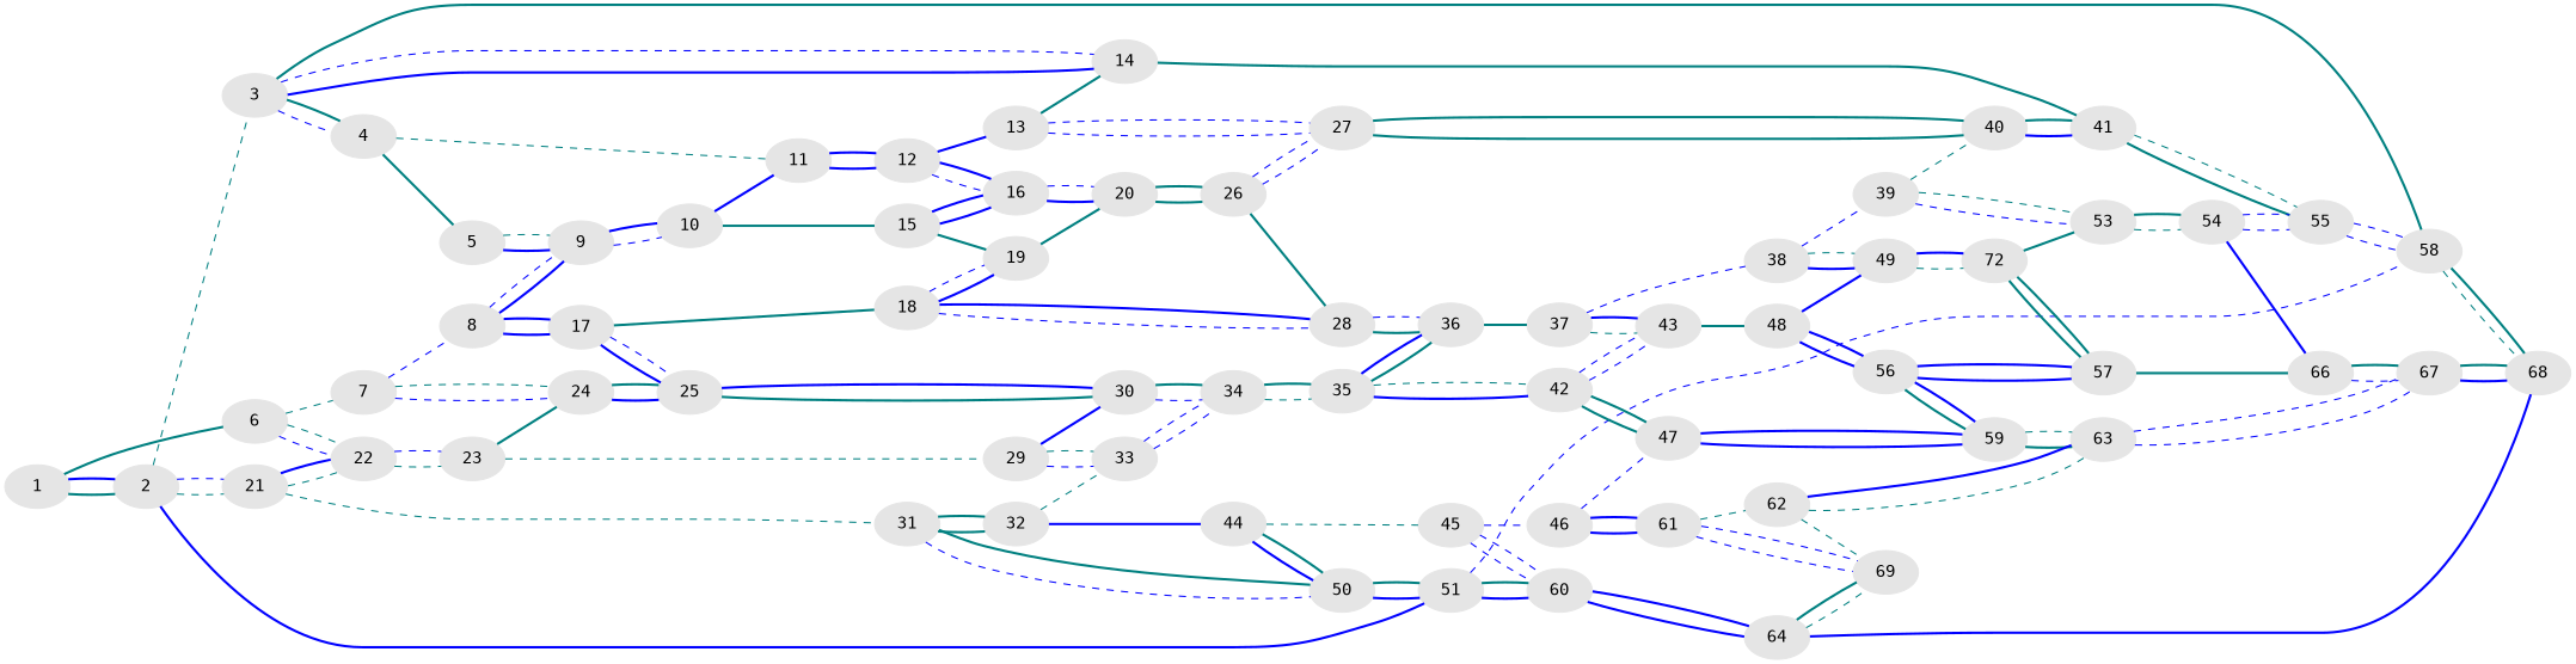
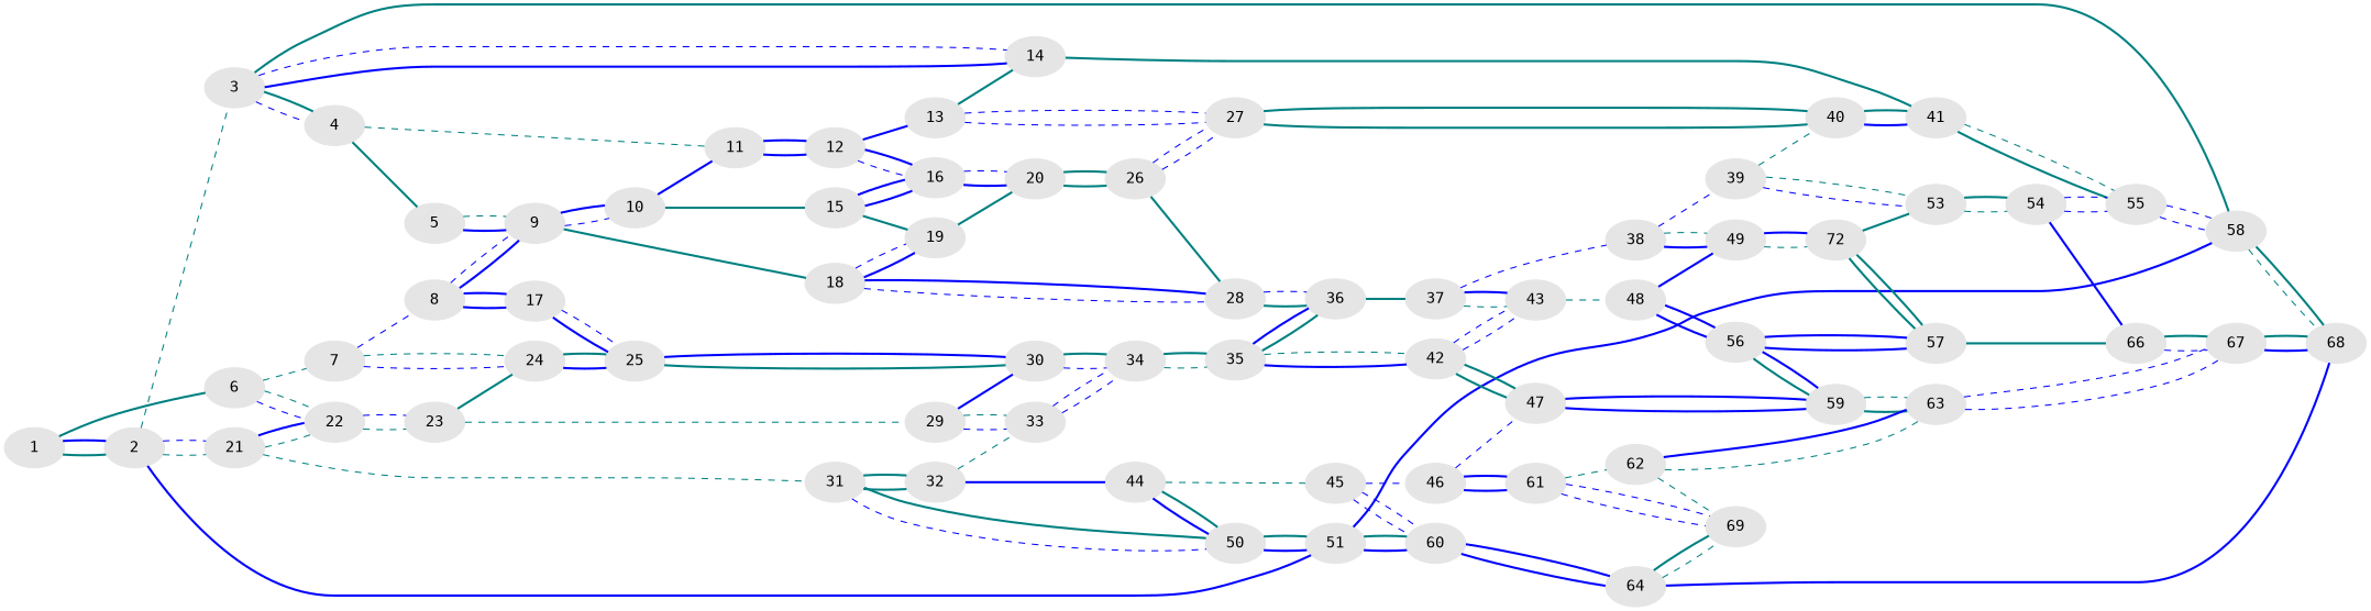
  graph {
    fontname="DejaVu Sans Mono"
    rankdir=LR
    node [color=gray90 fontname="DejaVu Sans Mono" style=filled]
    edge [color=blue fontname="DejaVu Sans Mono" style=bold]
    1
    2
    6
    3
    21
    51
    7
    22
    4
    14
    58
    31
    60
    5
    11
    41
    68
    9
    12
    10
    8
    24
    23
    17
    25
    18
    15
    16
    19
    13
    27
    20
    40
    55
    26
    28
    30
    36
    32
    50
    29
    33
    34
    37
    35
    44
    45
    42
    43
    47
    38
    39
    49
    48
    53
    n56 [label=72]
    54
    59
    56
    46
    61
    64
    62
    n64 [label=69]
    63
    57
    66
    67
    1 -- 2 [color=teal]
    1 -- 2
    1 -- 6 [color=teal]
    2 -- 3 [color=teal style=dashed]
    2 -- 21 [color=teal style=dashed]
    2 -- 21 [style=dashed]
    2 -- 51
    6 -- 7 [color=teal style=dashed]
    6 -- 22 [style=dashed]
    6 -- 22 [color=teal style=dashed]
    3 -- 4 [style=dashed]
    3 -- 4 [color=teal]
    3 -- 14
    3 -- 14 [style=dashed]
    3 -- 58 [color=teal]
    21 -- 22 [color=teal style=dashed]
    21 -- 22
    21 -- 31 [color=teal style=dashed]
-   51 -- 58 [style=dashed]
+   51 -- 58
    51 -- 60
    51 -- 60 [color=teal]
    7 -- 8 [style=dashed]
    7 -- 24 [style=dashed]
    7 -- 24 [color=teal style=dashed]
    22 -- 23 [color=teal style=dashed]
    22 -- 23 [style=dashed]
    4 -- 5 [color=teal]
    4 -- 11 [color=teal style=dashed]
    14 -- 41 [color=teal]
    58 -- 68 [color=teal style=dashed]
    58 -- 68 [color=teal]
    31 -- 32 [color=teal]
    31 -- 32 [color=teal]
    31 -- 50 [style=dashed]
    31 -- 50 [color=teal]
    60 -- 64
    60 -- 64
    5 -- 9
    5 -- 9 [color=teal style=dashed]
    11 -- 12
    11 -- 12
    41 -- 55 [color=teal]
    41 -- 55 [color=teal style=dashed]
    9 -- 10 [style=dashed]
    9 -- 10
    12 -- 16 [style=dashed]
    12 -- 16
    12 -- 13
    10 -- 11
    10 -- 15 [color=teal]
    8 -- 9
    8 -- 9 [style=dashed]
    8 -- 17
    8 -- 17
    24 -- 25
    24 -- 25 [color=teal]
    23 -- 24 [color=teal]
    23 -- 29 [color=teal style=dashed]
    17 -- 25
    17 -- 25 [style=dashed]
-   17 -- 18 [color=teal]
+   9 -- 18 [color=teal]
    25 -- 30 [color=teal]
    25 -- 30
    18 -- 19
    18 -- 19 [style=dashed]
    18 -- 28 [style=dashed]
    18 -- 28
    15 -- 16
    15 -- 16
    15 -- 19 [color=teal]
    16 -- 20
    16 -- 20 [style=dashed]
    19 -- 20 [color=teal]
    13 -- 14 [color=teal]
    13 -- 27 [style=dashed]
    13 -- 27 [style=dashed]
    27 -- 40 [color=teal]
    27 -- 40 [color=teal]
    20 -- 26 [color=teal]
    20 -- 26 [color=teal]
    40 -- 41
    40 -- 41 [color=teal]
    55 -- 58 [style=dashed]
    55 -- 58 [style=dashed]
    26 -- 27 [style=dashed]
    26 -- 27 [style=dashed]
    26 -- 28 [color=teal]
    28 -- 36 [color=teal]
    28 -- 36 [style=dashed]
    30 -- 34 [style=dashed]
    30 -- 34 [color=teal]
    36 -- 37 [color=teal]
    32 -- 33 [color=teal style=dashed]
    32 -- 44
    50 -- 51
    50 -- 51 [color=teal]
    29 -- 30
    29 -- 33 [style=dashed]
    29 -- 33 [color=teal style=dashed]
    33 -- 34 [style=dashed]
    33 -- 34 [style=dashed]
    34 -- 35 [color=teal style=dashed]
    34 -- 35 [color=teal]
    37 -- 43 [color=teal style=dashed]
    37 -- 43
    37 -- 38 [style=dashed]
    35 -- 36 [color=teal]
    35 -- 36
    35 -- 42
    35 -- 42 [color=teal style=dashed]
    44 -- 50
    44 -- 50 [color=teal]
    44 -- 45 [color=teal style=dashed]
    45 -- 60 [style=dashed]
    45 -- 60 [style=dashed]
    45 -- 46 [style=dashed]
    42 -- 43 [style=dashed]
    42 -- 43 [style=dashed]
    42 -- 47 [color=teal]
    42 -- 47 [color=teal]
-   43 -- 48 [color=teal]
+   43 -- 48 [color=teal style=dashed]
    47 -- 59
    47 -- 59
    38 -- 39 [style=dashed]
    38 -- 49
    38 -- 49 [color=teal style=dashed]
    39 -- 40 [color=teal style=dashed]
    39 -- 53 [style=dashed]
    39 -- 53 [color=teal style=dashed]
    49 -- n56 [color=teal style=dashed]
    49 -- n56
    48 -- 49
    48 -- 56
    48 -- 56
    53 -- 54 [color=teal style=dashed]
    53 -- 54 [color=teal]
    n56 -- 53 [color=teal]
    n56 -- 57 [color=teal]
    n56 -- 57 [color=teal]
    54 -- 55 [style=dashed]
    54 -- 55 [style=dashed]
    54 -- 66
    59 -- 63 [color=teal]
    59 -- 63 [color=teal style=dashed]
    56 -- 59 [color=teal]
    56 -- 59
    56 -- 57
    56 -- 57
    46 -- 47 [style=dashed]
    46 -- 61
    46 -- 61
    61 -- 62 [color=teal style=dashed]
    61 -- n64 [style=dashed]
    61 -- n64 [style=dashed]
    64 -- 68
    64 -- n64 [color=teal style=dashed]
    64 -- n64 [color=teal]
    62 -- n64 [color=teal style=dashed]
    62 -- 63 [color=teal style=dashed]
    62 -- 63
    63 -- 67 [style=dashed]
    63 -- 67 [style=dashed]
    57 -- 66 [color=teal]
    66 -- 67 [style=dashed]
    66 -- 67 [color=teal]
    67 -- 68
    67 -- 68 [color=teal]
  }
